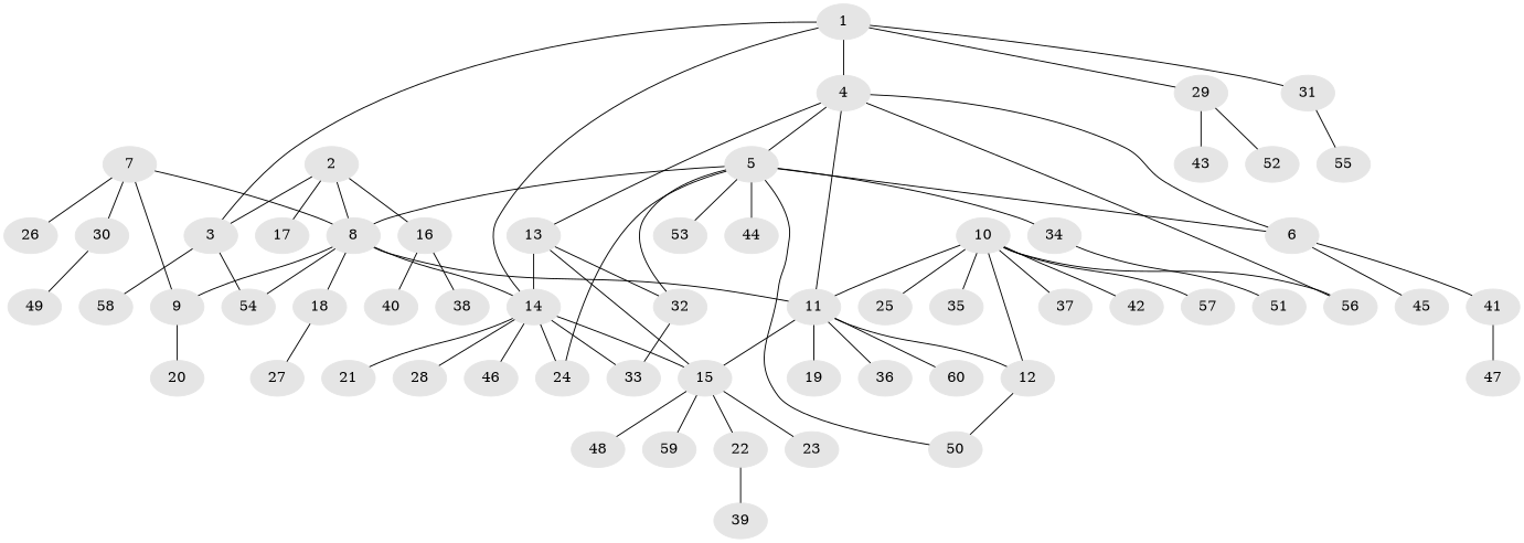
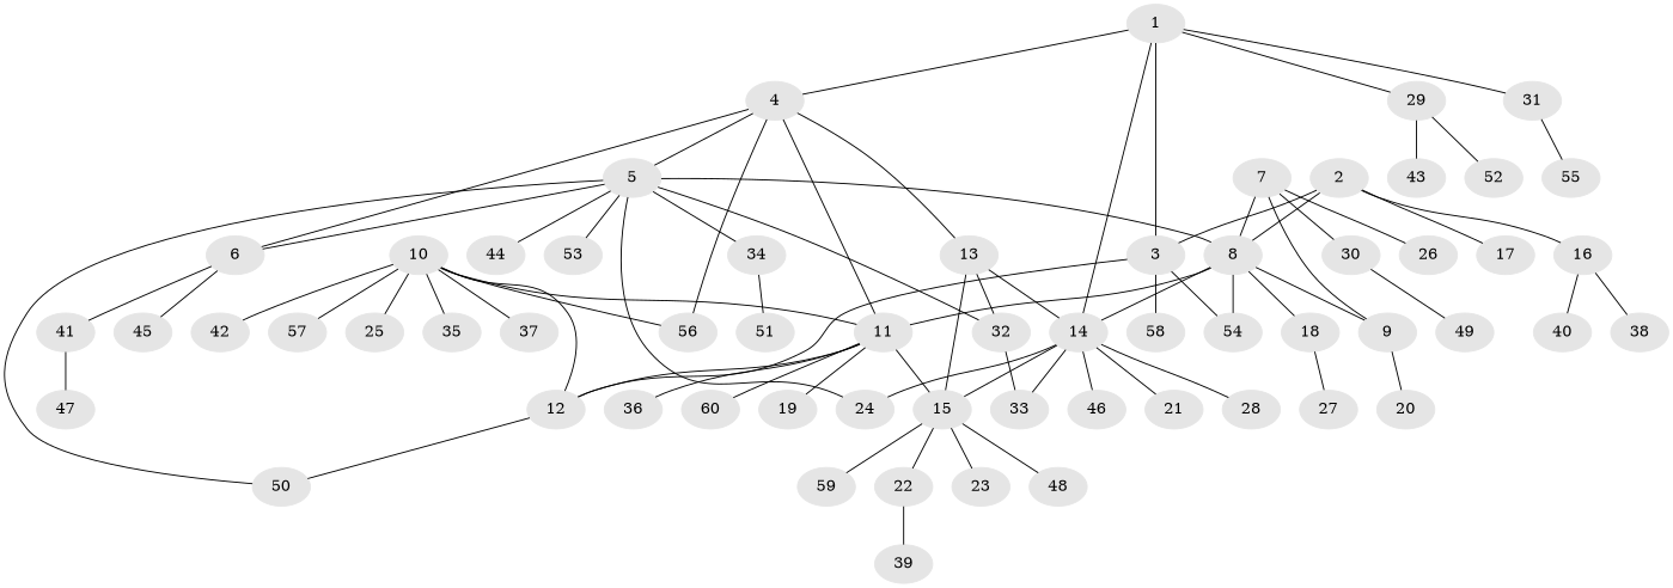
  graph {
    node [color=gray90 style=filled]
    1
    3
    4
    14
    29
    31
    2
    8
    16
    17
    12
    54
    58
    5
    6
    11
    13
    56
    24
    15
    21
    28
    33
    46
    43
    52
    55
    9
    18
    38
    40
    50
    32
    34
    44
    53
    41
    45
    19
    36
    60
    51
    47
    7
    26
    30
    20
    49
    27
    10
    25
    35
    37
    42
    57
    22
    23
    48
    59
    39
    1 -- 3
    1 -- 4
    1 -- 14
    1 -- 29
    1 -- 31
+   3 -- 12
    3 -- 54
    3 -- 58
    4 -- 5
    4 -- 6
    4 -- 11
    4 -- 13
    4 -- 56
    14 -- 24
    14 -- 15
    14 -- 21
    14 -- 28
    14 -- 33
    14 -- 46
    29 -- 43
    29 -- 52
    31 -- 55
    2 -- 3
    2 -- 8
    2 -- 16
    2 -- 17
    8 -- 14
    8 -- 54
    8 -- 11
    8 -- 9
    8 -- 18
    16 -- 38
    16 -- 40
    12 -- 50
    5 -- 8
    5 -- 6
    5 -- 24
    5 -- 50
    5 -- 32
    5 -- 34
    5 -- 44
    5 -- 53
    6 -- 41
    6 -- 45
    11 -- 12
    11 -- 15
    11 -- 19
    11 -- 36
    11 -- 60
    13 -- 14
    13 -- 15
    13 -- 32
    15 -- 22
    15 -- 23
    15 -- 48
    15 -- 59
    9 -- 20
    18 -- 27
    32 -- 33
    34 -- 51
    41 -- 47
    7 -- 8
    7 -- 9
    7 -- 26
    7 -- 30
    30 -- 49
    10 -- 12
    10 -- 11
    10 -- 56
    10 -- 25
    10 -- 35
    10 -- 37
    10 -- 42
    10 -- 57
    22 -- 39
  }
